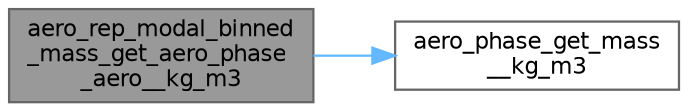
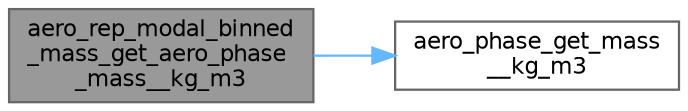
  digraph {
    rankdir=LR
    node [fontname=Helvetica fontsize=10 shape=box style=filled]
-   n1 [color=gray40 fillcolor=grey60 fontcolor=black height=0.2 label="aero_rep_modal_binned\l_mass_get_aero_phase\l_aero__kg_m3" width=0.4]
+   n1 [color=gray40 fillcolor=grey60 fontcolor=black height=0.2 label="aero_rep_modal_binned\l_mass_get_aero_phase\l_mass__kg_m3" width=0.4]
    n2 [color=grey40 fillcolor=white height=0.2 label="aero_phase_get_mass\l__kg_m3" width=0.4]
    n1 -> n2 [color=steelblue1 fontname=Helvetica fontsize=10 labelfontname=Helvetica labelfontsize=10 style=solid]
  }
